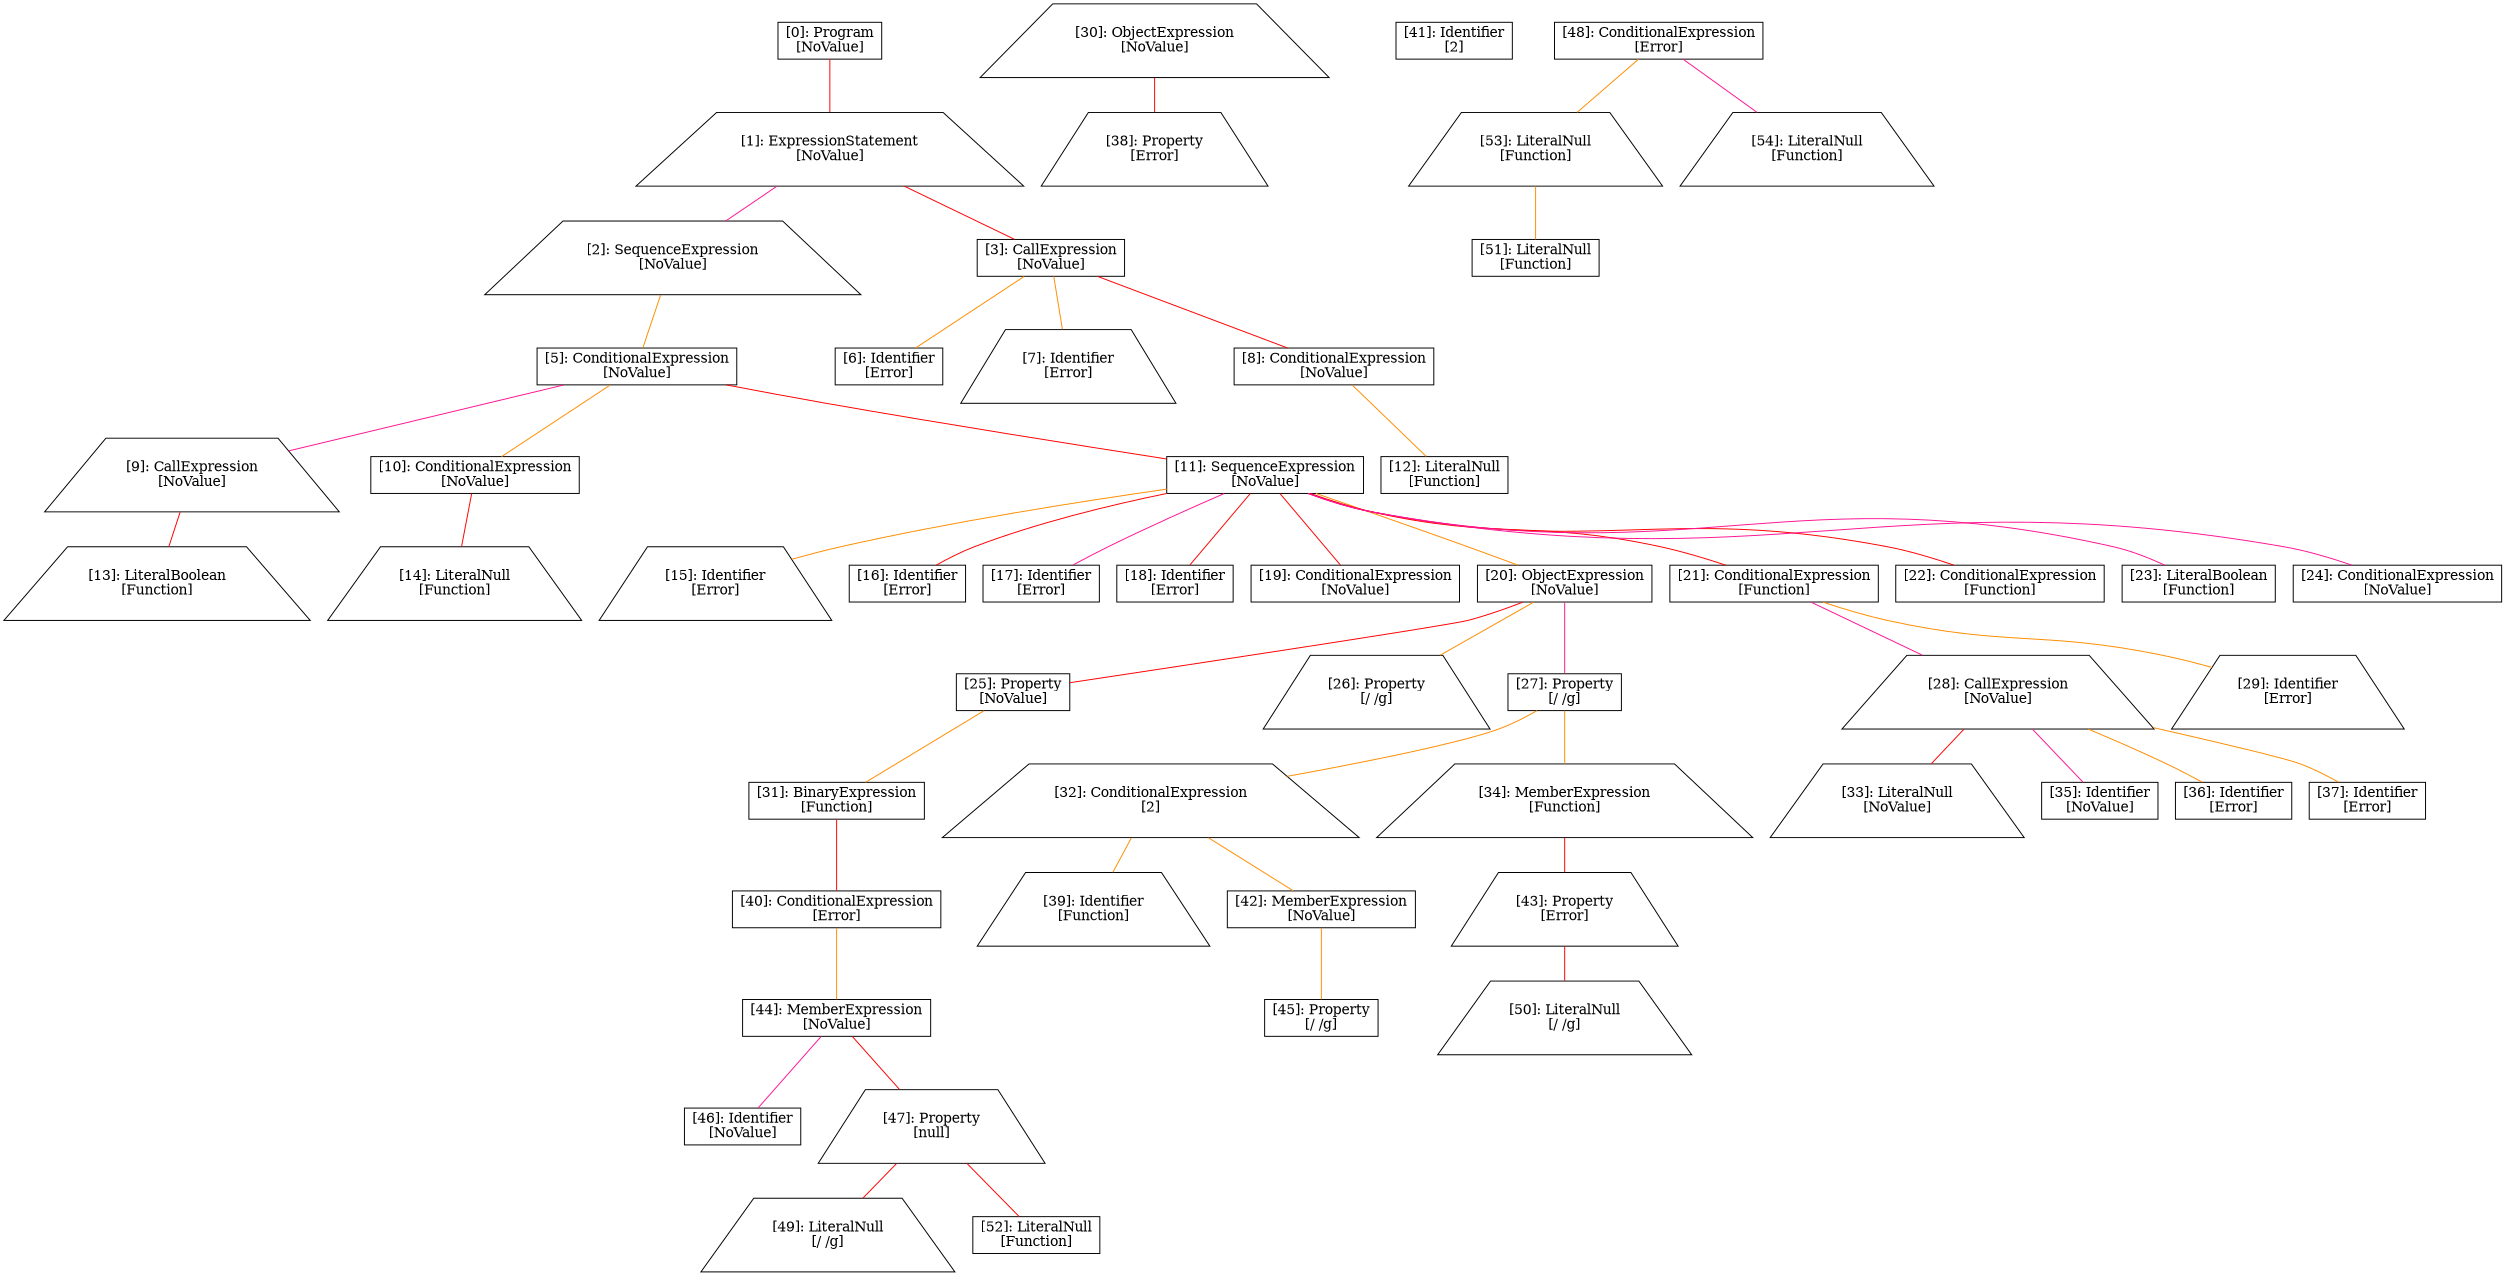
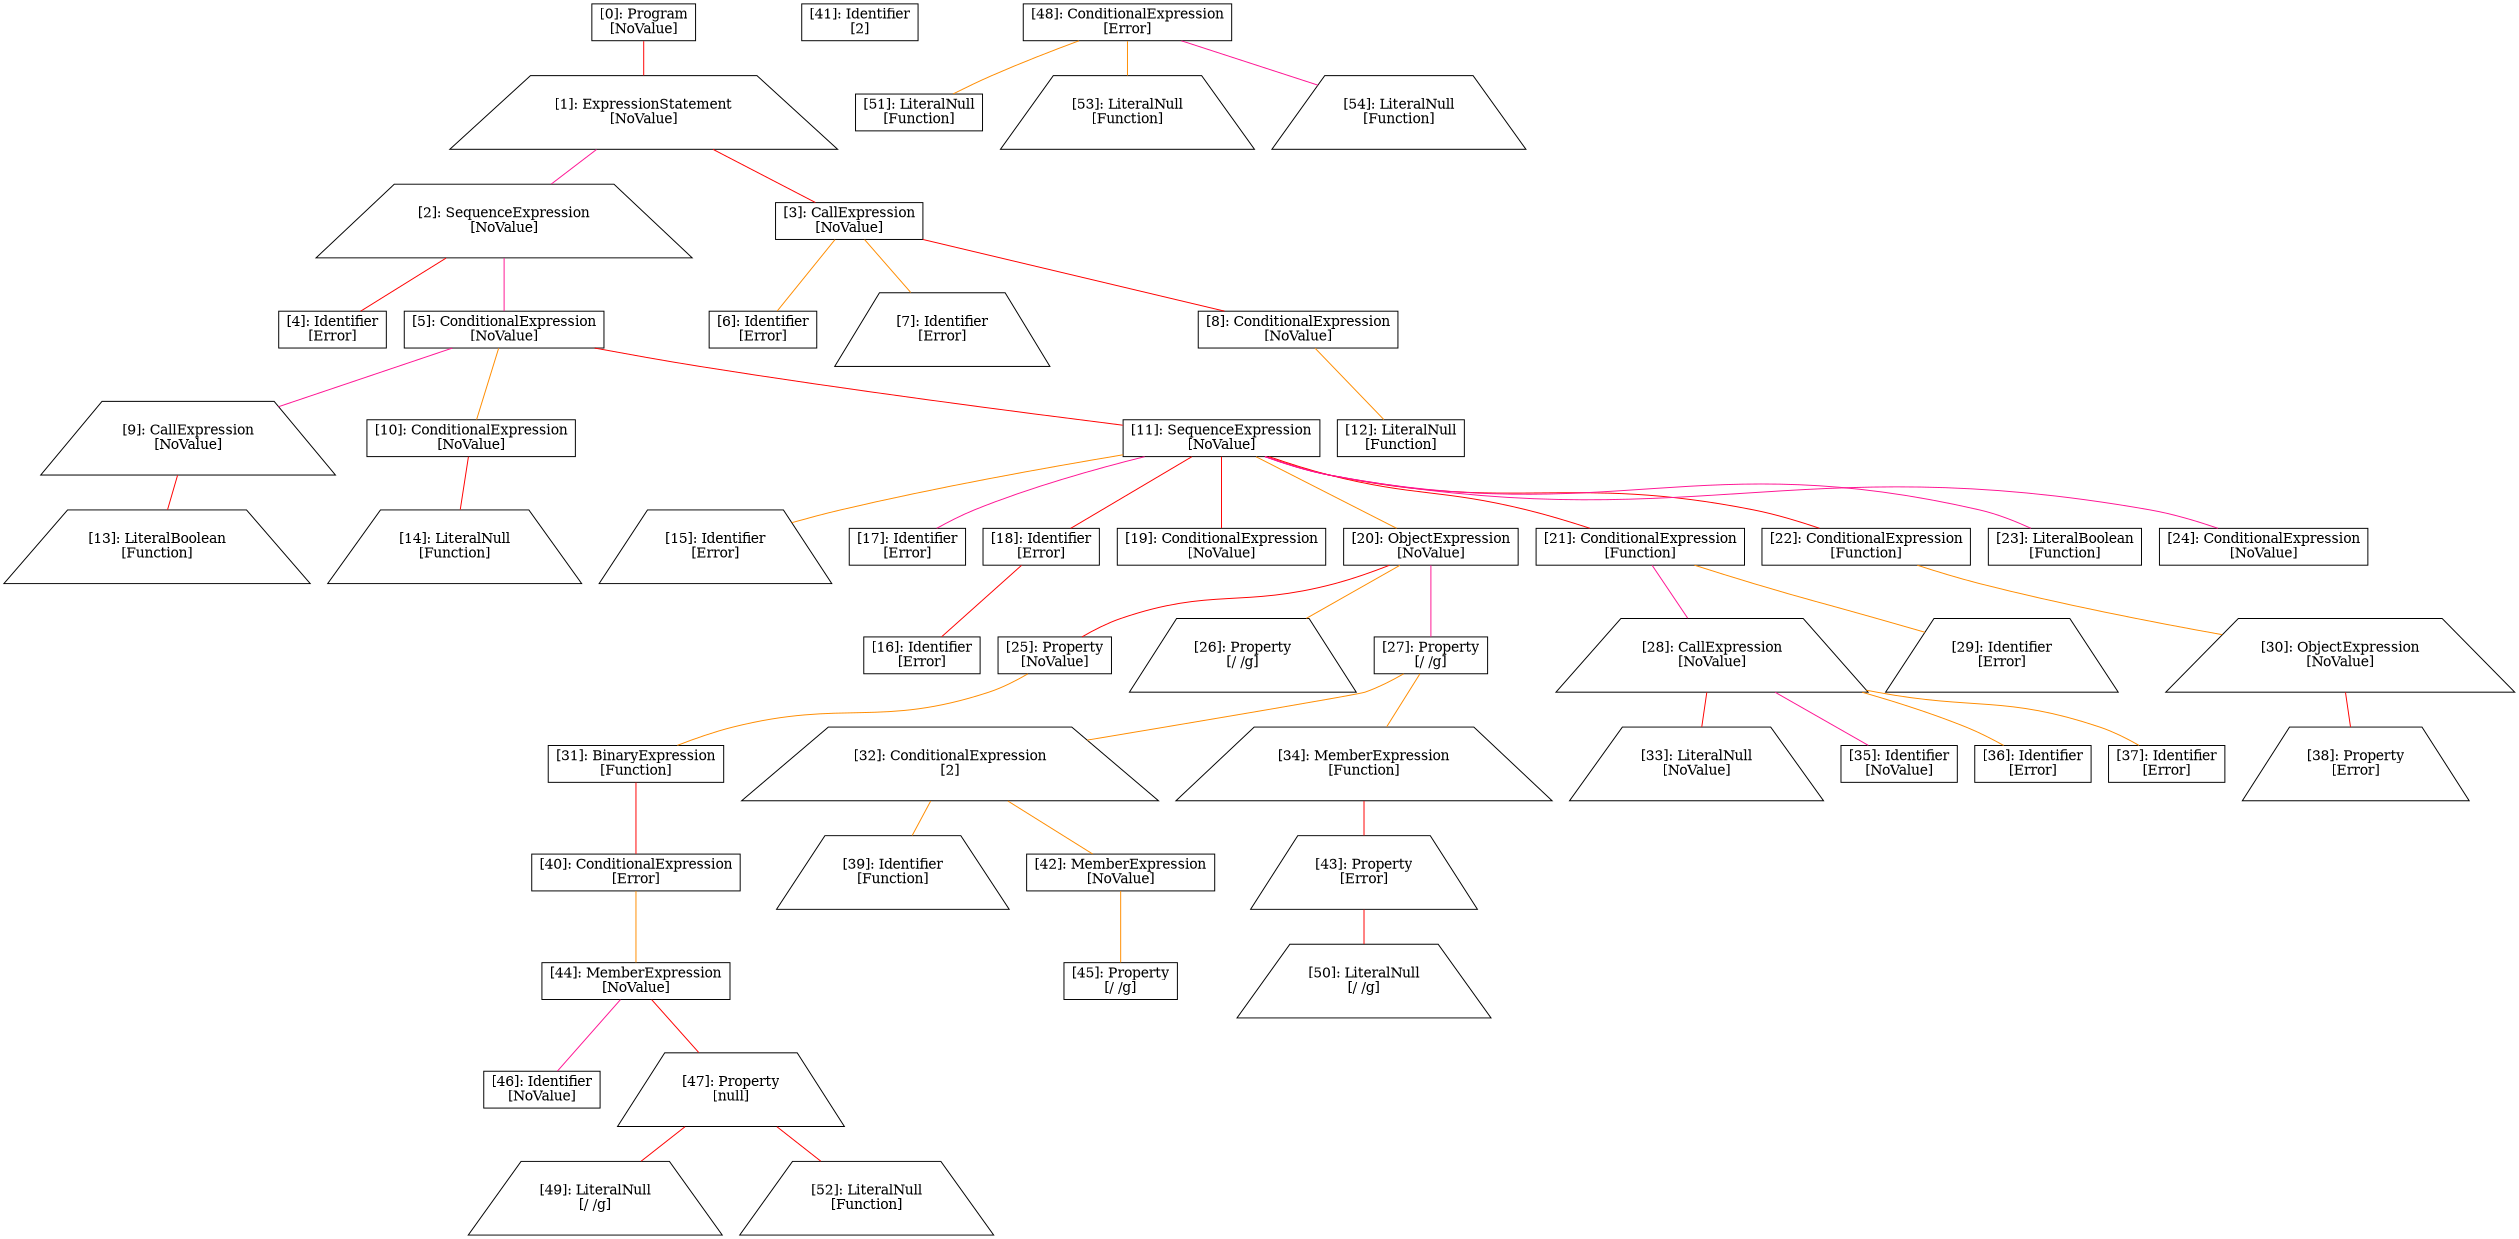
  graph {
    node [shape=box]
    edge [color=red]
    n1 [label="[0]: Program\n[NoValue]"]
    n2 [label="[1]: ExpressionStatement\n[NoValue]" shape=trapezium]
    n3 [label="[2]: SequenceExpression\n[NoValue]" shape=trapezium]
    n4 [label="[3]: CallExpression\n[NoValue]"]
+   n5 [label="[4]: Identifier\n[Error]"]
    n6 [label="[5]: ConditionalExpression\n[NoValue]"]
    n7 [label="[6]: Identifier\n[Error]"]
    n8 [label="[7]: Identifier\n[Error]" shape=trapezium]
    n9 [label="[8]: ConditionalExpression\n[NoValue]"]
    n10 [label="[9]: CallExpression\n[NoValue]" shape=trapezium]
    n11 [label="[10]: ConditionalExpression\n[NoValue]"]
    n12 [label="[11]: SequenceExpression\n[NoValue]"]
    n13 [label="[12]: LiteralNull\n[Function]"]
    n14 [label="[13]: LiteralBoolean\n[Function]" shape=trapezium]
    n15 [label="[14]: LiteralNull\n[Function]" shape=trapezium]
    n16 [label="[15]: Identifier\n[Error]" shape=trapezium]
    n17 [label="[16]: Identifier\n[Error]"]
    n18 [label="[17]: Identifier\n[Error]"]
    n19 [label="[18]: Identifier\n[Error]"]
    n20 [label="[19]: ConditionalExpression\n[NoValue]"]
    n21 [label="[20]: ObjectExpression\n[NoValue]"]
    n22 [label="[21]: ConditionalExpression\n[Function]"]
    n23 [label="[22]: ConditionalExpression\n[Function]"]
    n24 [label="[23]: LiteralBoolean\n[Function]"]
    n25 [label="[24]: ConditionalExpression\n[NoValue]"]
    n26 [label="[25]: Property\n[NoValue]"]
    n27 [label="[26]: Property\n[/ /g]" shape=trapezium]
    n28 [label="[27]: Property\n[/ /g]"]
    n29 [label="[28]: CallExpression\n[NoValue]" shape=trapezium]
    n30 [label="[29]: Identifier\n[Error]" shape=trapezium]
    n31 [label="[30]: ObjectExpression\n[NoValue]" shape=trapezium]
    n32 [label="[31]: BinaryExpression\n[Function]"]
    n33 [label="[32]: ConditionalExpression\n[2]" shape=trapezium]
    n34 [label="[34]: MemberExpression\n[Function]" shape=trapezium]
    n35 [label="[33]: LiteralNull\n[NoValue]" shape=trapezium]
    n36 [label="[35]: Identifier\n[NoValue]"]
    n37 [label="[36]: Identifier\n[Error]"]
    n38 [label="[37]: Identifier\n[Error]"]
    n39 [label="[38]: Property\n[Error]" shape=trapezium]
    n40 [label="[40]: ConditionalExpression\n[Error]"]
    n41 [label="[39]: Identifier\n[Function]" shape=trapezium]
    n42 [label="[42]: MemberExpression\n[NoValue]"]
    n43 [label="[43]: Property\n[Error]" shape=trapezium]
    n44 [label="[44]: MemberExpression\n[NoValue]"]
    n45 [label="[45]: Property\n[/ /g]"]
    n46 [label="[50]: LiteralNull\n[/ /g]" shape=trapezium]
    n47 [label="[46]: Identifier\n[NoValue]"]
    n48 [label="[47]: Property\n[null]" shape=trapezium]
    n49 [label="[41]: Identifier\n[2]"]
    n50 [label="[49]: LiteralNull\n[/ /g]" shape=trapezium]
-   n51 [label="[52]: LiteralNull\n[Function]"]
+   n51 [label="[52]: LiteralNull\n[Function]" shape=trapezium]
    n52 [label="[48]: ConditionalExpression\n[Error]"]
    n53 [label="[51]: LiteralNull\n[Function]"]
    n54 [label="[53]: LiteralNull\n[Function]" shape=trapezium]
    n55 [label="[54]: LiteralNull\n[Function]" shape=trapezium]
    n1 -- n2
    n2 -- n3 [color=deeppink]
    n2 -- n4
-   n3 -- n6 [color=darkorange]
+   n3 -- n5
+   n3 -- n6 [color=deeppink]
    n4 -- n7 [color=darkorange]
    n4 -- n8 [color=darkorange]
    n4 -- n9
    n6 -- n10 [color=deeppink]
    n6 -- n11 [color=darkorange]
    n6 -- n12
    n9 -- n13 [color=darkorange]
    n10 -- n14
    n11 -- n15
    n12 -- n16 [color=darkorange]
-   n12 -- n17
+   n19 -- n17
    n12 -- n18 [color=deeppink]
    n12 -- n19
    n12 -- n20
    n12 -- n21 [color=darkorange]
    n12 -- n22
    n12 -- n23
    n12 -- n24 [color=deeppink]
    n12 -- n25 [color=deeppink]
    n21 -- n26
    n21 -- n27 [color=darkorange]
    n21 -- n28 [color=deeppink]
    n22 -- n29 [color=deeppink]
    n22 -- n30 [color=darkorange]
+   n23 -- n31 [color=darkorange]
    n26 -- n32 [color=darkorange]
    n28 -- n33 [color=darkorange]
    n28 -- n34 [color=darkorange]
    n29 -- n35
    n29 -- n36 [color=deeppink]
    n29 -- n37 [color=darkorange]
    n29 -- n38 [color=darkorange]
    n31 -- n39
    n32 -- n40
    n33 -- n41 [color=darkorange]
    n33 -- n42 [color=darkorange]
    n34 -- n43
    n40 -- n44 [color=darkorange]
    n42 -- n45 [color=darkorange]
    n43 -- n46
    n44 -- n47 [color=deeppink]
    n44 -- n48
    n48 -- n50
    n48 -- n51
-   n54 -- n53 [color=darkorange]
+   n52 -- n53 [color=darkorange]
    n52 -- n54 [color=darkorange]
    n52 -- n55 [color=deeppink]
  }
